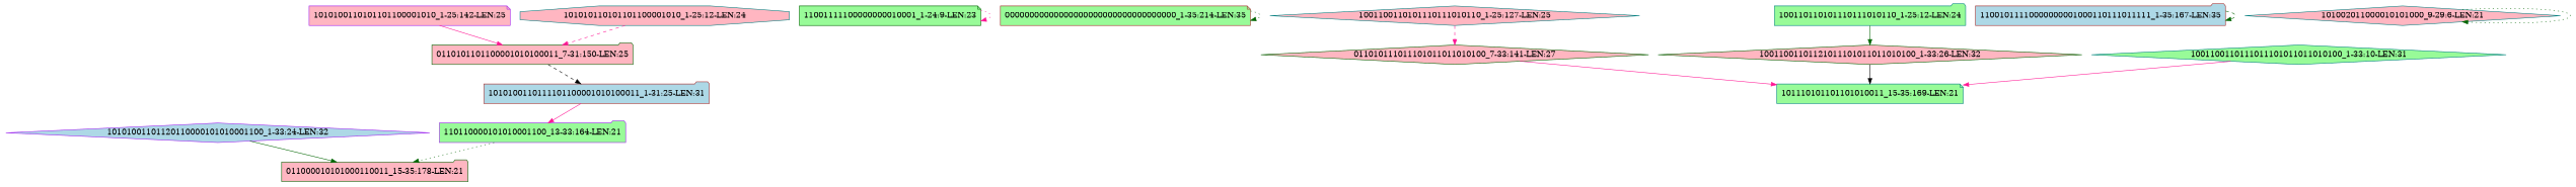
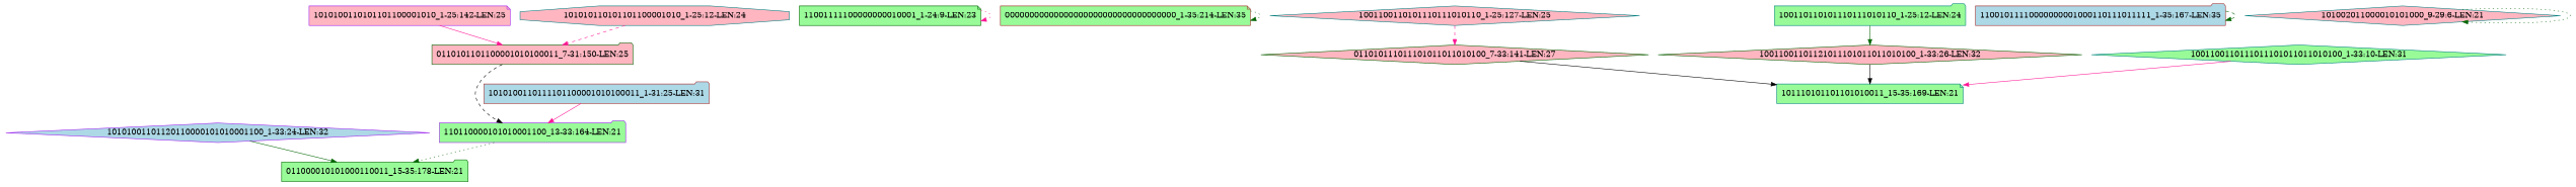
  digraph {
    node [color=teal fillcolor=palegreen shape=diamond style=filled]
    edge [color=darkgreen style=solid]
    "10101001101120110000101010001100_1-33:24-LEN:32" [color=purple fillcolor=lightblue]
-   "011000010101000110011_15-35:178-LEN:21" [color=darkgreen fillcolor=lightpink shape=folder]
+   "011000010101000110011_15-35:178-LEN:21" [color=darkgreen shape=folder]
    "11001111100000000010001_1-24:9-LEN:23" [color=darkgreen shape=note]
    "00000000000000000000000000000000000_1-35:214-LEN:35" [color=brown shape=note]
    "1001100110101110111010110_1-25:127-LEN:25" [fillcolor=lightpink]
    "011010111011101011011010100_7-33:141-LEN:27" [color=darkgreen fillcolor=lightpink]
    "101110101101101010011_15-35:169-LEN:21" [shape=note]
    "11001011110000000001000110111011111_1-35:167-LEN:35" [color=brown fillcolor=lightblue shape=folder]
    "1010100110101101100001010_1-25:142-LEN:25" [color=purple fillcolor=lightpink shape=note]
    "0110101101100001010100011_7-31:150-LEN:25" [color=darkgreen fillcolor=lightpink shape=folder]
    "110110000101010001100_13-33:164-LEN:21" [color=purple shape=folder]
    "1010100110111101100001010100011_1-31:25-LEN:31" [color=brown fillcolor=lightblue shape=folder]
    "10011001101121011101011011010100_1-33:26-LEN:32" [color=darkgreen fillcolor=lightpink]
    "101010110101101100001010_1-25:12-LEN:24" [fillcolor=lightpink shape=octagon]
    "100110110101110111010110_1-25:12-LEN:24" [shape=folder]
    "1001100110111011101011011010100_1-33:10-LEN:31"
    "101002011000010101000_9-29:6-LEN:21" [fillcolor=lightpink]
    "10101001101120110000101010001100_1-33:24-LEN:32" -> "011000010101000110011_15-35:178-LEN:21"
    "11001111100000000010001_1-24:9-LEN:23" -> "11001111100000000010001_1-24:9-LEN:23" [color=deeppink style=dotted]
    "00000000000000000000000000000000000_1-35:214-LEN:35" -> "00000000000000000000000000000000000_1-35:214-LEN:35" [style=dotted]
    "1001100110101110111010110_1-25:127-LEN:25" -> "011010111011101011011010100_7-33:141-LEN:27" [color=deeppink style=dashed]
-   "011010111011101011011010100_7-33:141-LEN:27" -> "101110101101101010011_15-35:169-LEN:21" [color=deeppink]
+   "011010111011101011011010100_7-33:141-LEN:27" -> "101110101101101010011_15-35:169-LEN:21" [color=black]
    "11001011110000000001000110111011111_1-35:167-LEN:35" -> "11001011110000000001000110111011111_1-35:167-LEN:35" [style=dashed]
    "1010100110101101100001010_1-25:142-LEN:25" -> "0110101101100001010100011_7-31:150-LEN:25" [color=deeppink]
-   "0110101101100001010100011_7-31:150-LEN:25" -> "1010100110111101100001010100011_1-31:25-LEN:31" [color=black style=dashed]
+   "0110101101100001010100011_7-31:150-LEN:25" -> "110110000101010001100_13-33:164-LEN:21" [color=black style=dashed]
    "110110000101010001100_13-33:164-LEN:21" -> "011000010101000110011_15-35:178-LEN:21" [style=dotted]
    "1010100110111101100001010100011_1-31:25-LEN:31" -> "110110000101010001100_13-33:164-LEN:21" [color=deeppink]
    "10011001101121011101011011010100_1-33:26-LEN:32" -> "101110101101101010011_15-35:169-LEN:21" [color=black]
    "101010110101101100001010_1-25:12-LEN:24" -> "0110101101100001010100011_7-31:150-LEN:25" [color=deeppink style=dashed]
    "100110110101110111010110_1-25:12-LEN:24" -> "10011001101121011101011011010100_1-33:26-LEN:32"
    "1001100110111011101011011010100_1-33:10-LEN:31" -> "101110101101101010011_15-35:169-LEN:21" [color=deeppink]
    "101002011000010101000_9-29:6-LEN:21" -> "101002011000010101000_9-29:6-LEN:21" [style=dotted]
  }
